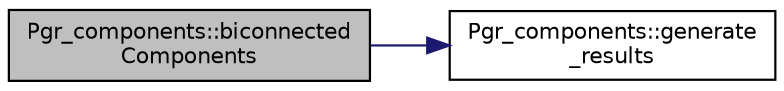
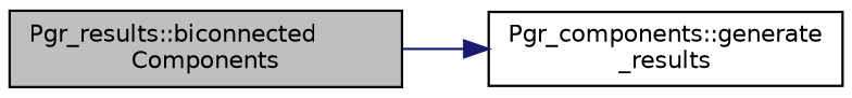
  digraph {
    rankdir=LR
    node [color=black fontname=Helvetica fontsize=10 shape=record style=filled]
-   n1 [fillcolor=grey75 fontcolor=black height=0.2 label="Pgr_components::biconnected\lComponents" width=0.4]
+   n1 [fillcolor=grey75 fontcolor=black height=0.2 label="Pgr_results::biconnected\lComponents" width=0.4]
    n2 [fillcolor=white height=0.2 label="Pgr_components::generate\l_results" width=0.4]
    n1 -> n2 [color=midnightblue fontname=Helvetica fontsize=10 labelfontname=Helvetica labelfontsize=10 style=solid]
  }
